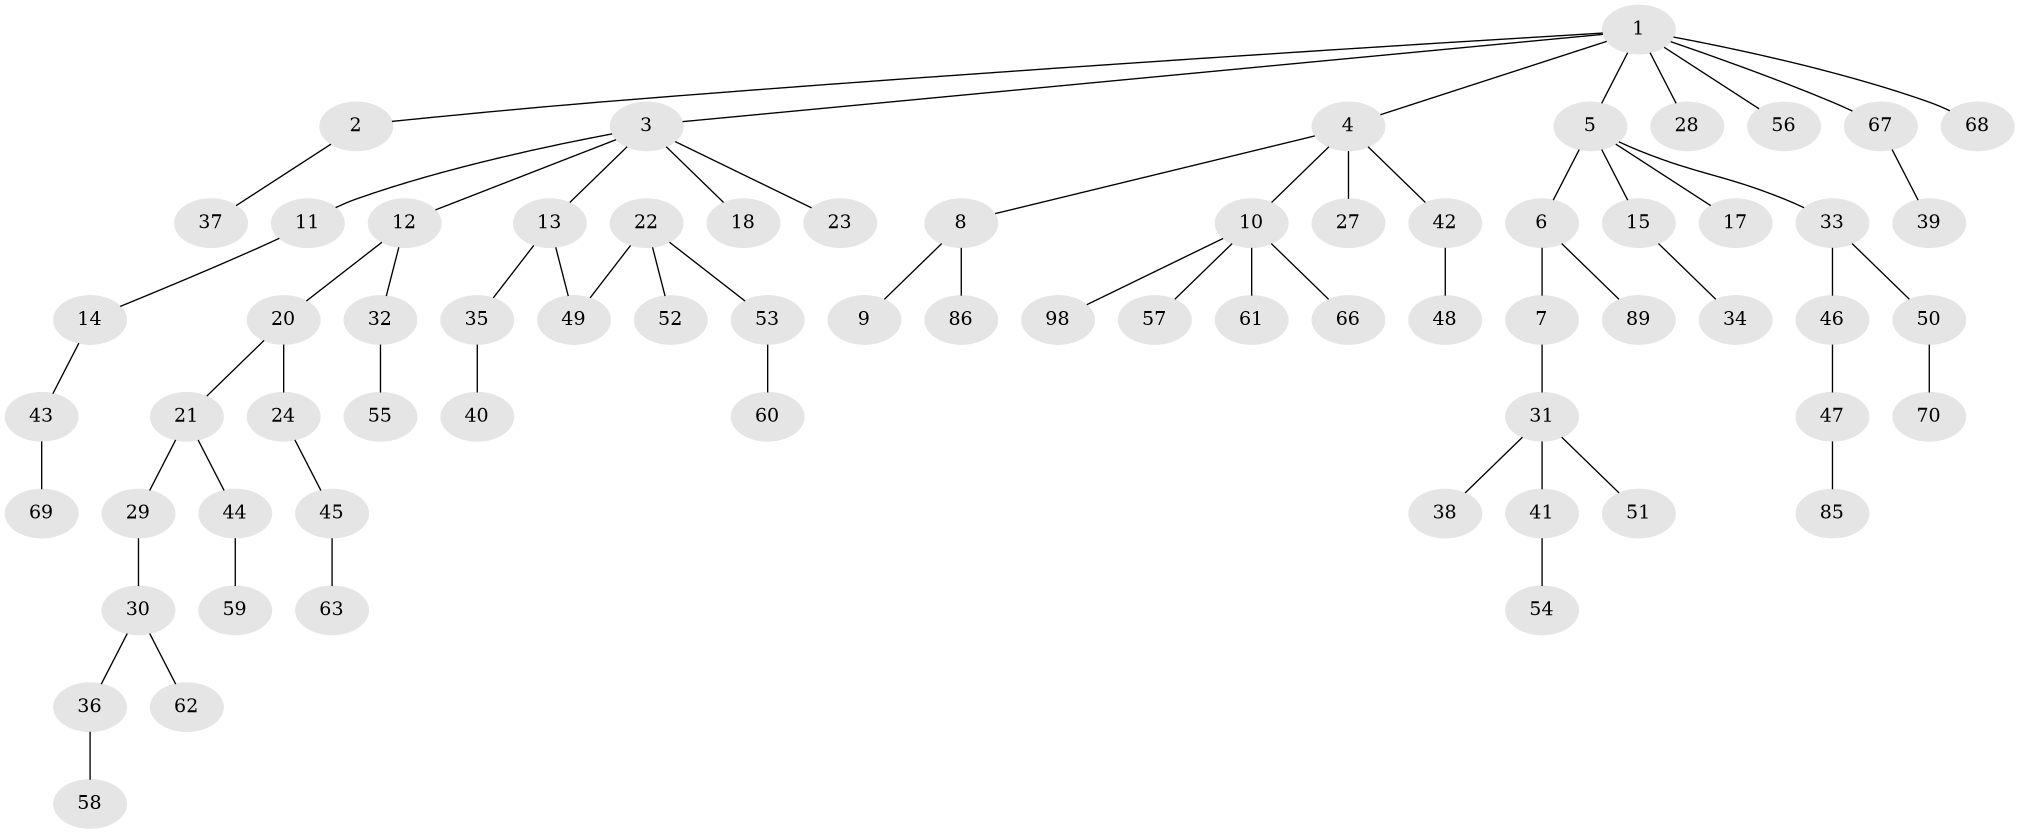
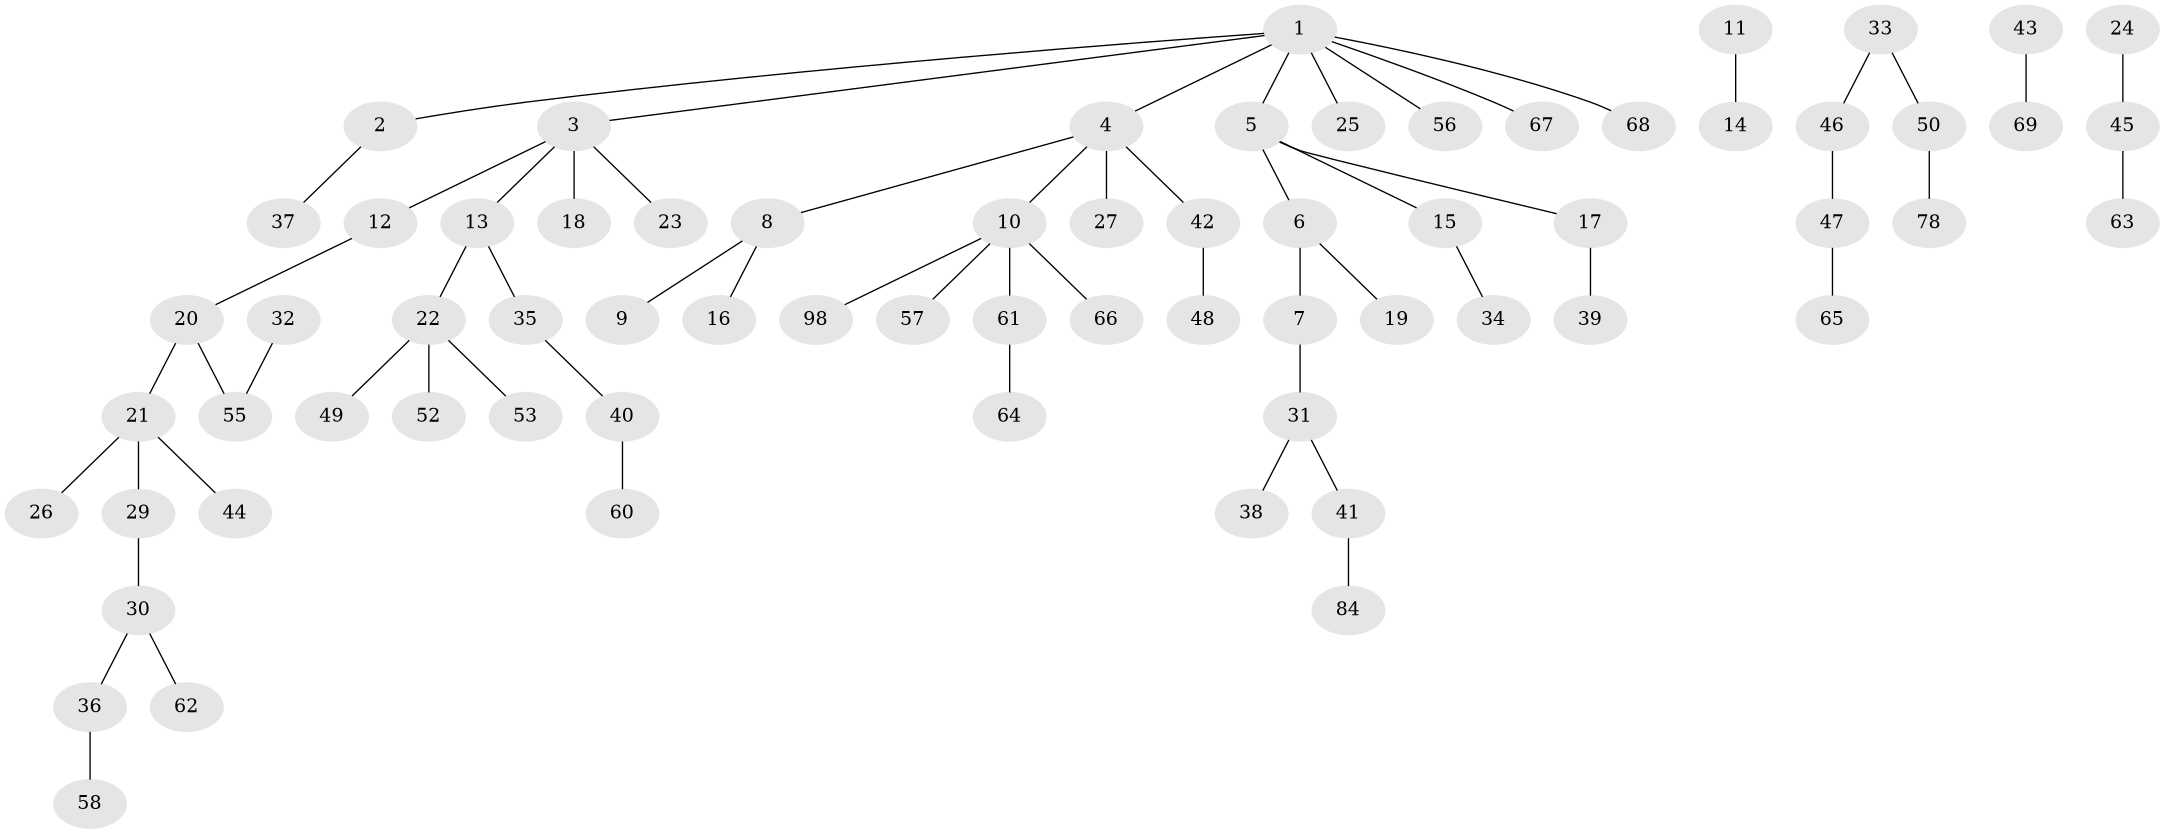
  graph {
    node [color=gray90 style=filled]
    1
    2
    3
    4
    5
-   25 [label=28]
+   25
    56
    67
    68
    37
    11
    12
    13
    18
    23
    8
    10
    27
    42
    6
    15
    17
    33
    14
    20
    32
    22
    35
    9
-   16 [label=86]
+   16
    n31 [label=98]
    57
    61
    66
    48
    7
-   19 [label=89]
+   19
    34
    39
    46
    50
    31
    38
    41
-   51
+   64
    43
    21
    24
    55
    49
    52
    53
    40
    69
+   26
    29
    44
    45
    30
-   59
    60
    63
    36
    62
    58
-   54
+   54 [label=84]
    47
-   70
-   65 [label=85]
+   70 [label=78]
+   65
    1 -- 2
    1 -- 3
    1 -- 4
    1 -- 5
    1 -- 25
    1 -- 56
    1 -- 67
    1 -- 68
    2 -- 37
-   3 -- 11
    3 -- 12
    3 -- 13
    3 -- 18
    3 -- 23
    4 -- 8
    4 -- 10
    4 -- 27
    4 -- 42
    5 -- 6
    5 -- 15
    5 -- 17
-   5 -- 33
    11 -- 14
    12 -- 20
-   12 -- 32
-   13 -- 49
+   13 -- 22
    13 -- 35
    8 -- 9
    8 -- 16
    10 -- n31
    10 -- 57
    10 -- 61
    10 -- 66
    42 -- 48
    6 -- 7
    6 -- 19
    15 -- 34
-   67 -- 39
+   17 -- 39
    33 -- 46
    33 -- 50
-   14 -- 43
    20 -- 21
-   20 -- 24
+   20 -- 55
    32 -- 55
    22 -- 49
    22 -- 52
    22 -- 53
    35 -- 40
+   61 -- 64
    7 -- 31
    46 -- 47
    50 -- 70
    31 -- 38
    31 -- 41
-   31 -- 51
    41 -- 54
    43 -- 69
+   21 -- 26
    21 -- 29
    21 -- 44
    24 -- 45
-   53 -- 60
+   40 -- 60
    29 -- 30
-   44 -- 59
    45 -- 63
    30 -- 36
    30 -- 62
    36 -- 58
    47 -- 65
  }
